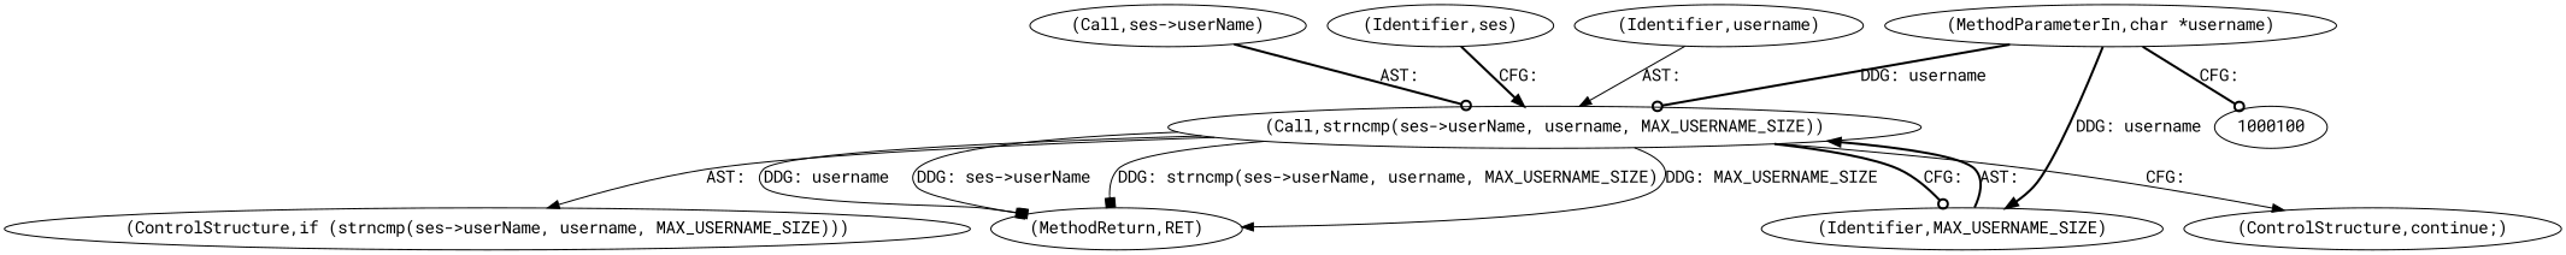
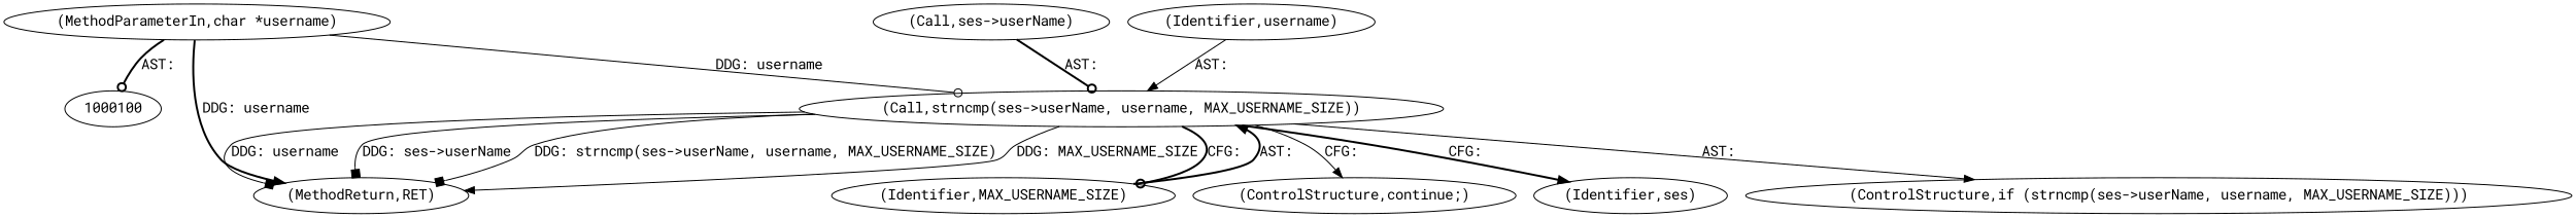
  digraph {
    fontname="Roboto Mono"
    node [fontname="Roboto Mono"]
    edge [arrowhead=normal fontname="Roboto Mono" style=solid]
    n1 [label="(Call,strncmp(ses->userName, username, MAX_USERNAME_SIZE))"]
    n2 [label="(ControlStructure,if (strncmp(ses->userName, username, MAX_USERNAME_SIZE)))"]
    n3 [label="(MethodReturn,RET)"]
    n4 [label="(Identifier,MAX_USERNAME_SIZE)"]
    n5 [label="(ControlStructure,continue;)"]
    n6 [label="(MethodParameterIn,char *username)"]
    1000100
    n8 [label="(Call,ses->userName)"]
    n9 [label="(Identifier,ses)"]
    n10 [label="(Identifier,username)"]
    n1 -> n2 [label="AST: "]
    n1 -> n3 [arrowhead=box label="DDG: username"]
    n1 -> n3 [arrowhead=box label="DDG: ses->userName"]
    n1 -> n3 [arrowhead=box label="DDG: strncmp(ses->userName, username, MAX_USERNAME_SIZE)"]
    n1 -> n3 [label="DDG: MAX_USERNAME_SIZE"]
    n1 -> n4 [arrowhead=odot label="CFG: " style=bold]
    n1 -> n5 [label="CFG: "]
    n4 -> n1 [label="AST: " style=bold]
-   n6 -> n1 [arrowhead=odot label="DDG: username" style=bold]
-   n6 -> n4 [label="DDG: username" style=bold]
-   n6 -> 1000100 [arrowhead=odot label="CFG: " style=bold]
+   n6 -> n1 [arrowhead=odot label="DDG: username"]
+   n6 -> n3 [label="DDG: username" style=bold]
+   n6 -> 1000100 [arrowhead=odot label="AST: " style=bold]
    n8 -> n1 [arrowhead=odot label="AST: " style=bold]
-   n9 -> n1 [label="CFG: " style=bold]
+   n1 -> n9 [label="CFG: " style=bold]
    n10 -> n1 [label="AST: "]
  }
